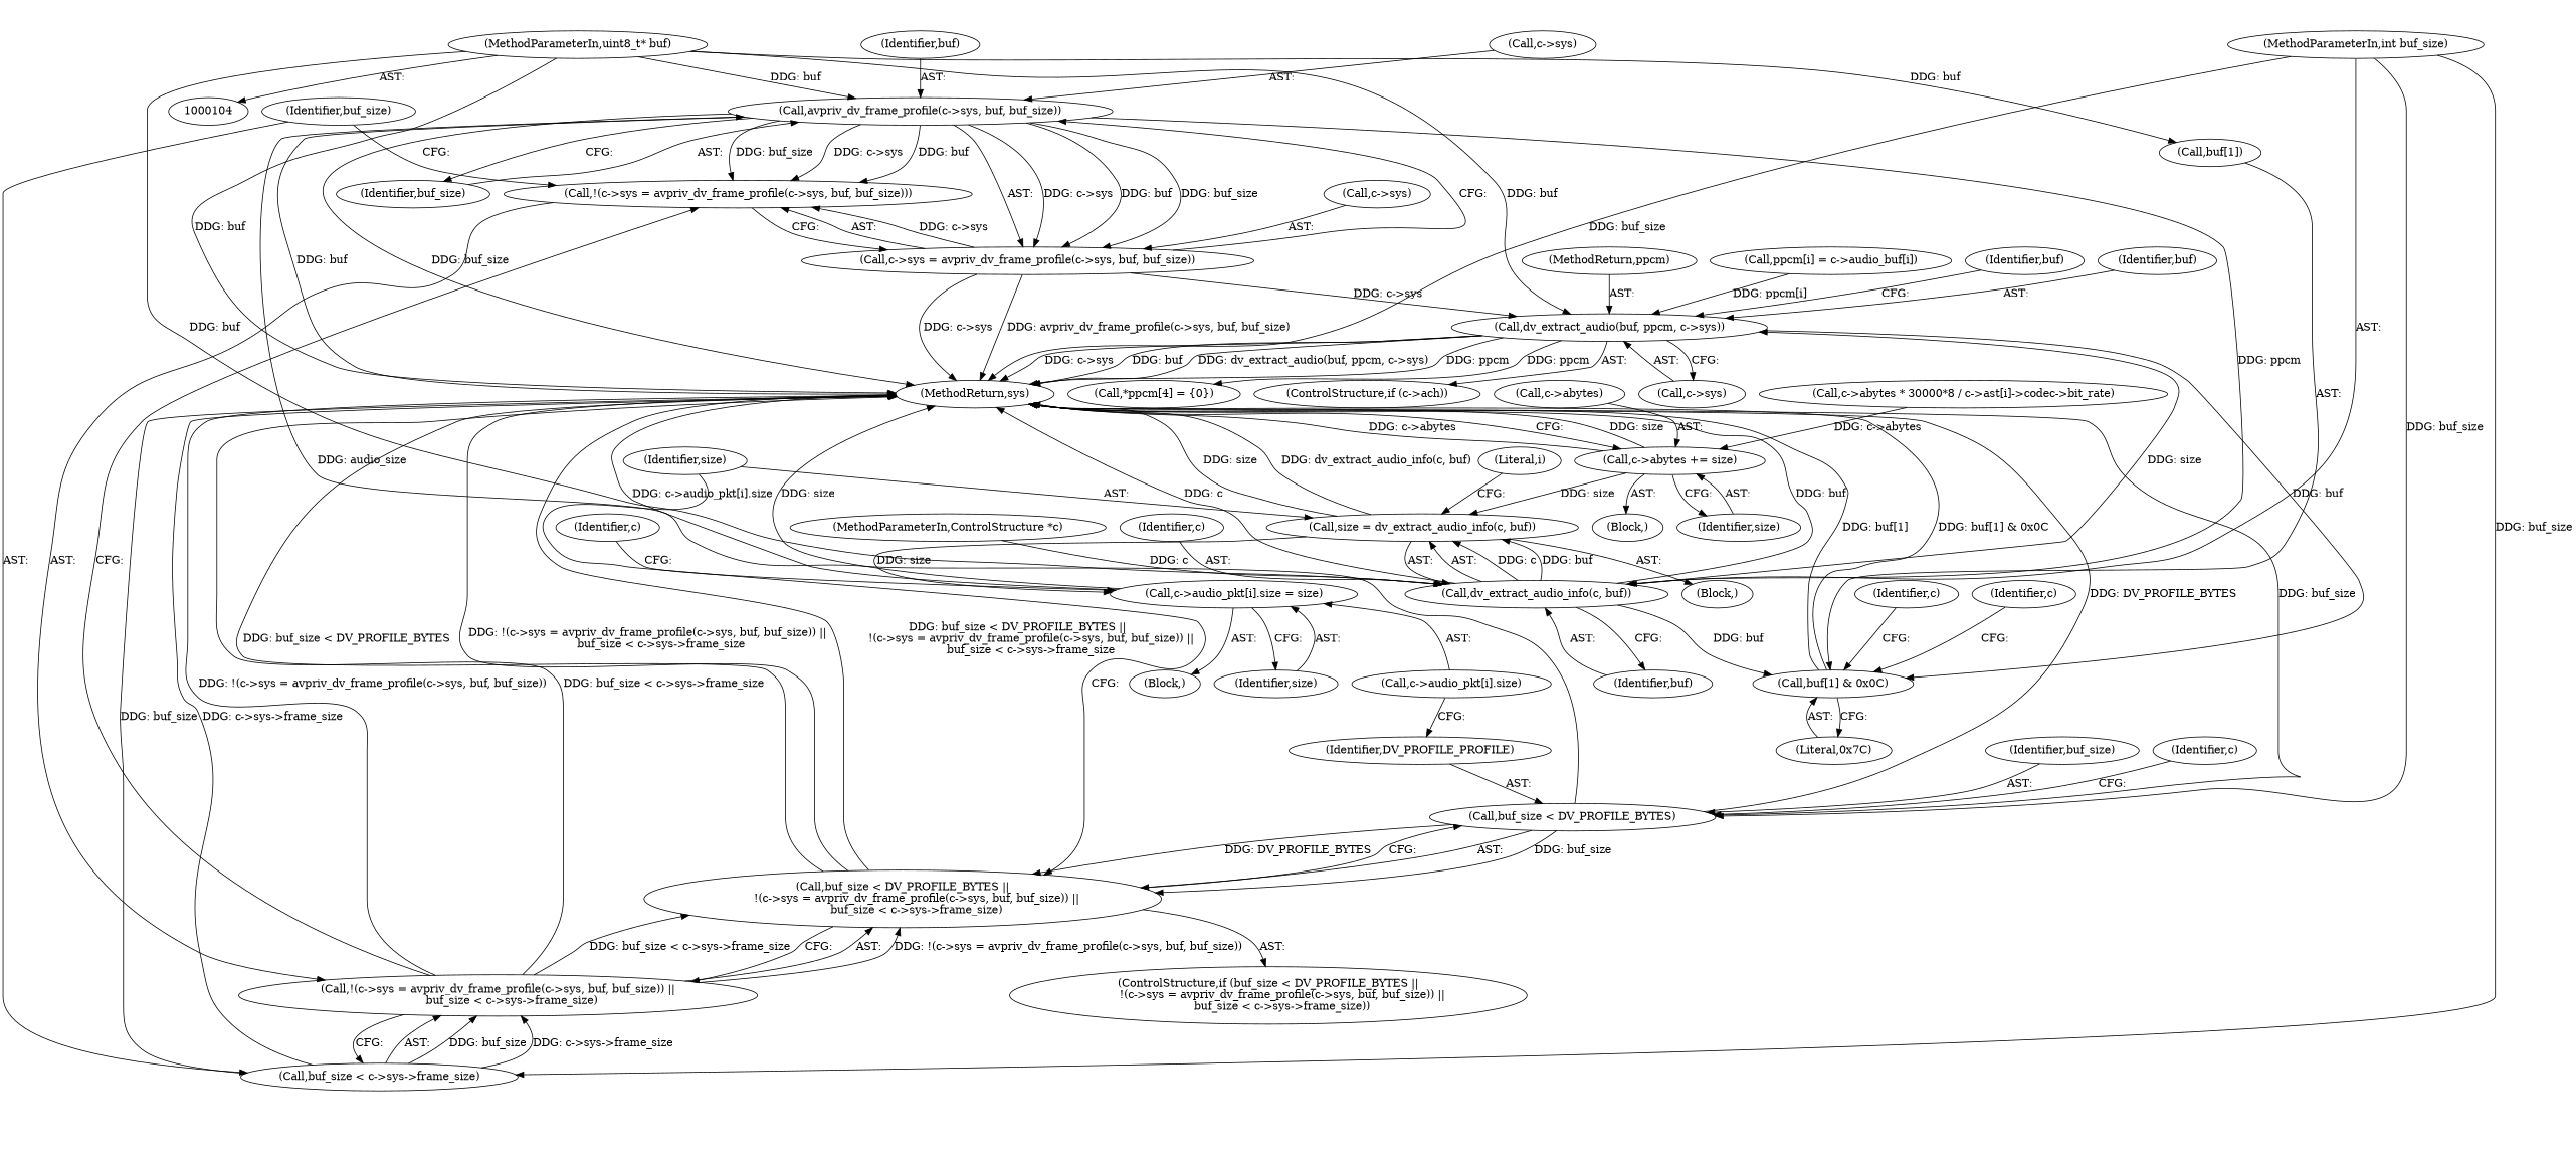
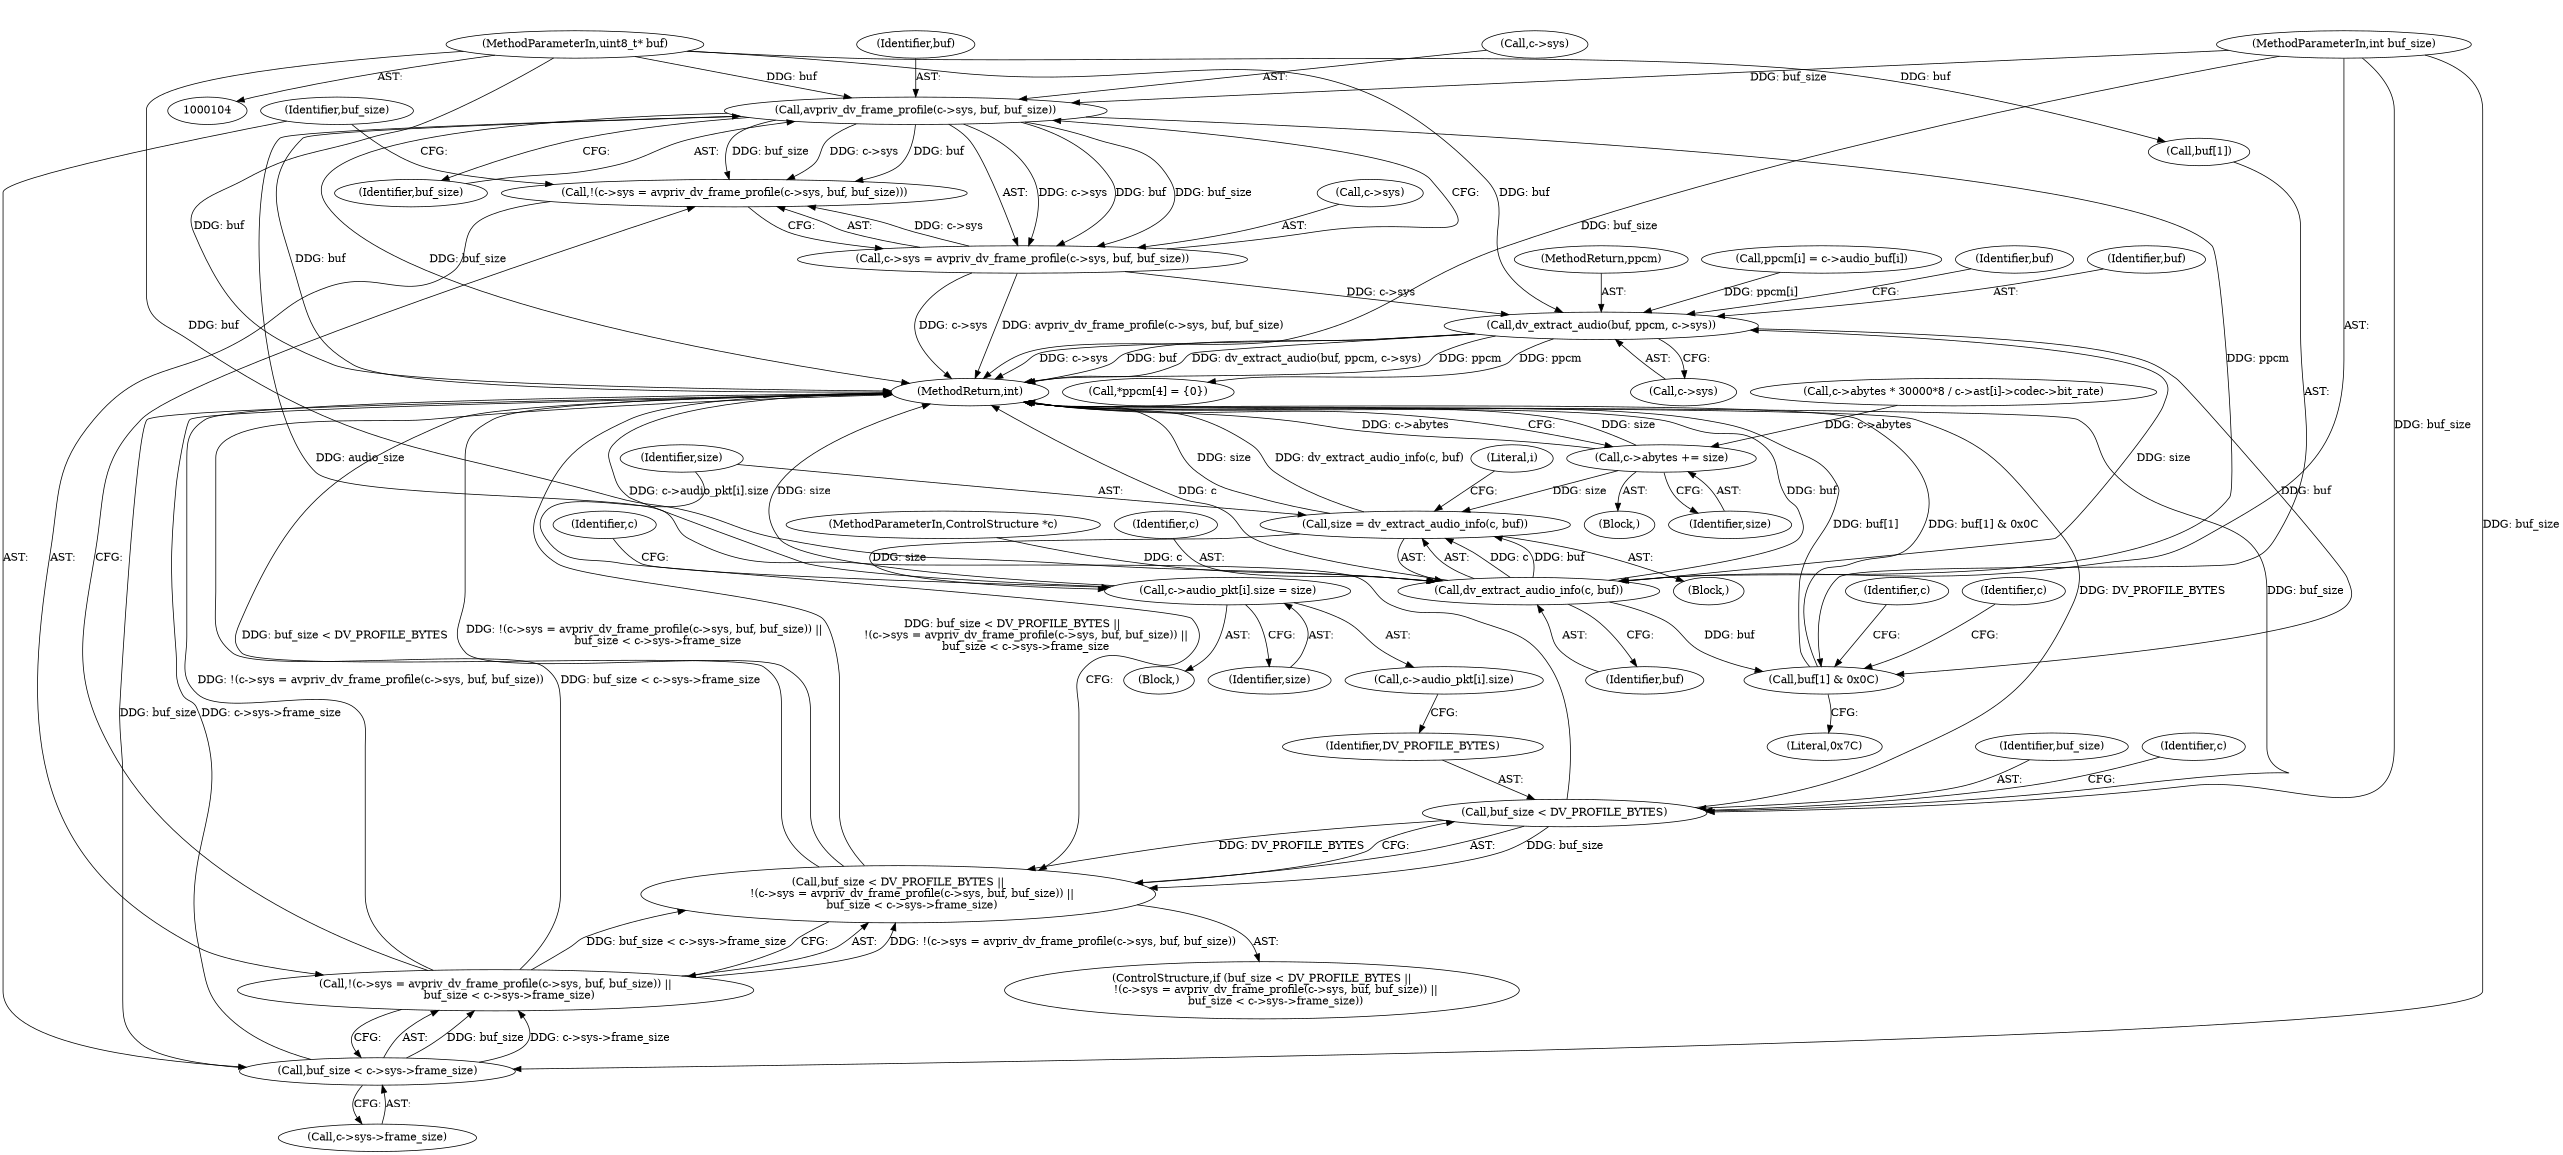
  digraph {
    n1 [label="(Call,avpriv_dv_frame_profile(c->sys, buf, buf_size))"]
    n2 [label="(Call,!(c->sys = avpriv_dv_frame_profile(c->sys, buf, buf_size)))"]
    n3 [label="(Call,c->sys = avpriv_dv_frame_profile(c->sys, buf, buf_size))"]
    n4 [label="(Call,dv_extract_audio_info(c, buf))"]
-   n5 [label="(MethodReturn,sys)"]
+   n5 [label="(MethodReturn,int)"]
    n6 [label="(Identifier,buf_size)"]
    n7 [label="(Call,!(c->sys = avpriv_dv_frame_profile(c->sys, buf, buf_size)) ||\n        buf_size < c->sys->frame_size)"]
    n8 [label="(Call,dv_extract_audio(buf, ppcm, c->sys))"]
    n9 [label="(Call,buf_size < c->sys->frame_size)"]
+   n10 [label="(Call,c->sys->frame_size)"]
    n11 [label="(Call,buf[1] & 0x0C)"]
    n12 [label="(Call,size = dv_extract_audio_info(c, buf))"]
    n13 [label="(Identifier,buf)"]
    n14 [label="(Call,c->abytes += size)"]
    n15 [label="(MethodParameterIn,uint8_t* buf)"]
    1000104
    n17 [label="(Call,buf[1])"]
-   n18 [label="(ControlStructure,if (c->ach))"]
    n19 [label="(Call,c->sys)"]
    n20 [label="(Call,*ppcm[4] = {0})"]
    n21 [label="(Literal,0x7C)"]
    n22 [label="(Call,buf_size < DV_PROFILE_BYTES)"]
    n23 [label="(Call,buf_size < DV_PROFILE_BYTES ||\n        !(c->sys = avpriv_dv_frame_profile(c->sys, buf, buf_size)) ||\n        buf_size < c->sys->frame_size)"]
    n24 [label="(ControlStructure,if (buf_size < DV_PROFILE_BYTES ||\n        !(c->sys = avpriv_dv_frame_profile(c->sys, buf, buf_size)) ||\n        buf_size < c->sys->frame_size))"]
-   n25 [label="(Identifier,DV_PROFILE_PROFILE)"]
+   n25 [label="(Identifier,DV_PROFILE_BYTES)"]
    n26 [label="(MethodParameterIn,int buf_size)"]
    n27 [label="(Call,c->audio_pkt[i].size = size)"]
    n28 [label="(Block,)"]
    n29 [label="(Block,)"]
    n30 [label="(Identifier,size)"]
    n31 [label="(Identifier,size)"]
    n32 [label="(Block,)"]
    n33 [label="(Identifier,buf_size)"]
    n34 [label="(Identifier,buf)"]
    n35 [label="(Call,c->audio_pkt[i].size)"]
    n36 [label="(Identifier,c)"]
    n37 [label="(Identifier,buf)"]
    n38 [label="(Identifier,buf)"]
    n39 [label="(MethodParameterIn,ControlStructure *c)"]
    n40 [label="(Identifier,c)"]
    n41 [label="(Identifier,size)"]
    n42 [label="(Identifier,c)"]
    n43 [label="(Literal,i)"]
    n44 [label="(Identifier,c)"]
    n45 [label="(Call,c->sys)"]
    n46 [label="(MethodReturn,ppcm)"]
    n47 [label="(Identifier,buf_size)"]
    n48 [label="(Call,ppcm[i] = c->audio_buf[i])"]
    n49 [label="(Call,c->abytes * 30000*8 / c->ast[i]->codec->bit_rate)"]
    n50 [label="(Call,c->sys)"]
-   n51 [label="(Call,c->abytes)"]
    n52 [label="(Identifier,c)"]
    n1 -> n2 [label="DDG: c->sys"]
    n1 -> n2 [label="DDG: buf"]
    n1 -> n2 [label="DDG: buf_size"]
    n1 -> n3 [label="AST: "]
    n1 -> n3 [label="DDG: c->sys"]
    n1 -> n3 [label="DDG: buf"]
    n1 -> n3 [label="DDG: buf_size"]
    n1 -> n4 [label="DDG: ppcm"]
    n1 -> n5 [label="DDG: buf"]
    n1 -> n5 [label="DDG: buf_size"]
    n1 -> n6 [label="CFG: "]
    n2 -> n3 [label="CFG: "]
    n2 -> n7 [label="AST: "]
    n3 -> n1 [label="CFG: "]
    n3 -> n2 [label="AST: "]
    n3 -> n2 [label="DDG: c->sys"]
    n3 -> n5 [label="DDG: avpriv_dv_frame_profile(c->sys, buf, buf_size)"]
    n3 -> n5 [label="DDG: c->sys"]
    n3 -> n8 [label="DDG: c->sys"]
    n4 -> n5 [label="DDG: c"]
    n4 -> n5 [label="DDG: buf"]
    n4 -> n8 [label="DDG: size"]
    n4 -> n11 [label="DDG: buf"]
    n4 -> n12 [label="AST: "]
    n4 -> n12 [label="DDG: c"]
    n4 -> n12 [label="DDG: buf"]
    n4 -> n13 [label="CFG: "]
    n5 -> n14 [label="CFG: "]
    n6 -> n1 [label="AST: "]
    n7 -> n2 [label="CFG: "]
    n7 -> n5 [label="DDG: !(c->sys = avpriv_dv_frame_profile(c->sys, buf, buf_size))"]
    n7 -> n5 [label="DDG: buf_size < c->sys->frame_size"]
    n7 -> n9 [label="CFG: "]
    n7 -> n23 [label="AST: "]
    n7 -> n23 [label="DDG: !(c->sys = avpriv_dv_frame_profile(c->sys, buf, buf_size))"]
    n7 -> n23 [label="DDG: buf_size < c->sys->frame_size"]
    n8 -> n5 [label="DDG: ppcm"]
    n8 -> n5 [label="DDG: c->sys"]
    n8 -> n5 [label="DDG: buf"]
    n8 -> n5 [label="DDG: dv_extract_audio(buf, ppcm, c->sys)"]
    n8 -> n11 [label="DDG: buf"]
-   n8 -> n18 [label="AST: "]
    n8 -> n19 [label="CFG: "]
    n8 -> n20 [label="DDG: ppcm"]
    n9 -> n5 [label="DDG: buf_size"]
    n9 -> n5 [label="DDG: c->sys->frame_size"]
    n9 -> n7 [label="AST: "]
    n9 -> n7 [label="DDG: buf_size"]
    n9 -> n7 [label="DDG: c->sys->frame_size"]
+   n9 -> n10 [label="CFG: "]
+   n10 -> n9 [label="AST: "]
    n11 -> n5 [label="DDG: buf[1] & 0x0C"]
    n11 -> n5 [label="DDG: buf[1]"]
    n11 -> n21 [label="CFG: "]
    n12 -> n4 [label="AST: "]
    n12 -> n5 [label="DDG: size"]
    n12 -> n5 [label="DDG: dv_extract_audio_info(c, buf)"]
    n12 -> n27 [label="DDG: size"]
    n12 -> n28 [label="AST: "]
    n13 -> n4 [label="AST: "]
    n14 -> n5 [label="DDG: size"]
    n14 -> n5 [label="DDG: c->abytes"]
    n14 -> n12 [label="DDG: size"]
    n14 -> n31 [label="CFG: "]
    n14 -> n32 [label="AST: "]
    n15 -> n1 [label="DDG: buf"]
    n15 -> n4 [label="DDG: buf"]
    n15 -> n5 [label="DDG: buf"]
    n15 -> n8 [label="DDG: buf"]
    n15 -> 1000104 [label="AST: "]
    n15 -> n17 [label="DDG: buf"]
    n17 -> n11 [label="AST: "]
    n19 -> n8 [label="AST: "]
-   n21 -> n11 [label="AST: "]
    n22 -> n1 [label="DDG: audio_size"]
    n22 -> n5 [label="DDG: buf_size"]
    n22 -> n5 [label="DDG: DV_PROFILE_BYTES"]
    n22 -> n23 [label="AST: "]
    n22 -> n23 [label="DDG: buf_size"]
    n22 -> n23 [label="DDG: DV_PROFILE_BYTES"]
    n23 -> n5 [label="DDG: buf_size < DV_PROFILE_BYTES"]
    n23 -> n5 [label="DDG: !(c->sys = avpriv_dv_frame_profile(c->sys, buf, buf_size)) ||\n        buf_size < c->sys->frame_size"]
    n23 -> n5 [label="DDG: buf_size < DV_PROFILE_BYTES ||\n        !(c->sys = avpriv_dv_frame_profile(c->sys, buf, buf_size)) ||\n        buf_size < c->sys->frame_size"]
    n23 -> n7 [label="CFG: "]
    n23 -> n22 [label="CFG: "]
    n23 -> n24 [label="AST: "]
    n25 -> n22 [label="AST: "]
+   n26 -> n1 [label="DDG: buf_size"]
    n26 -> n4 [label="AST: "]
    n26 -> n5 [label="DDG: buf_size"]
    n26 -> n9 [label="DDG: buf_size"]
    n26 -> n22 [label="DDG: buf_size"]
    n27 -> n5 [label="DDG: size"]
    n27 -> n5 [label="DDG: c->audio_pkt[i].size"]
    n27 -> n29 [label="AST: "]
    n27 -> n30 [label="CFG: "]
    n30 -> n27 [label="AST: "]
    n31 -> n14 [label="AST: "]
    n33 -> n22 [label="AST: "]
    n34 -> n1 [label="AST: "]
    n35 -> n25 [label="CFG: "]
-   n35 -> n27 [label="AST: "]
+   n27 -> n35 [label="AST: "]
    n36 -> n11 [label="CFG: "]
    n37 -> n8 [label="CFG: "]
    n38 -> n8 [label="AST: "]
    n39 -> n4 [label="DDG: c"]
    n40 -> n11 [label="CFG: "]
    n41 -> n12 [label="AST: "]
    n41 -> n23 [label="CFG: "]
    n42 -> n27 [label="CFG: "]
    n43 -> n12 [label="CFG: "]
    n44 -> n22 [label="CFG: "]
    n45 -> n3 [label="AST: "]
    n46 -> n8 [label="AST: "]
    n47 -> n2 [label="CFG: "]
    n47 -> n9 [label="AST: "]
    n48 -> n8 [label="DDG: ppcm[i]"]
    n49 -> n14 [label="DDG: c->abytes"]
    n50 -> n1 [label="AST: "]
-   n51 -> n14 [label="AST: "]
    n52 -> n4 [label="AST: "]
  }
